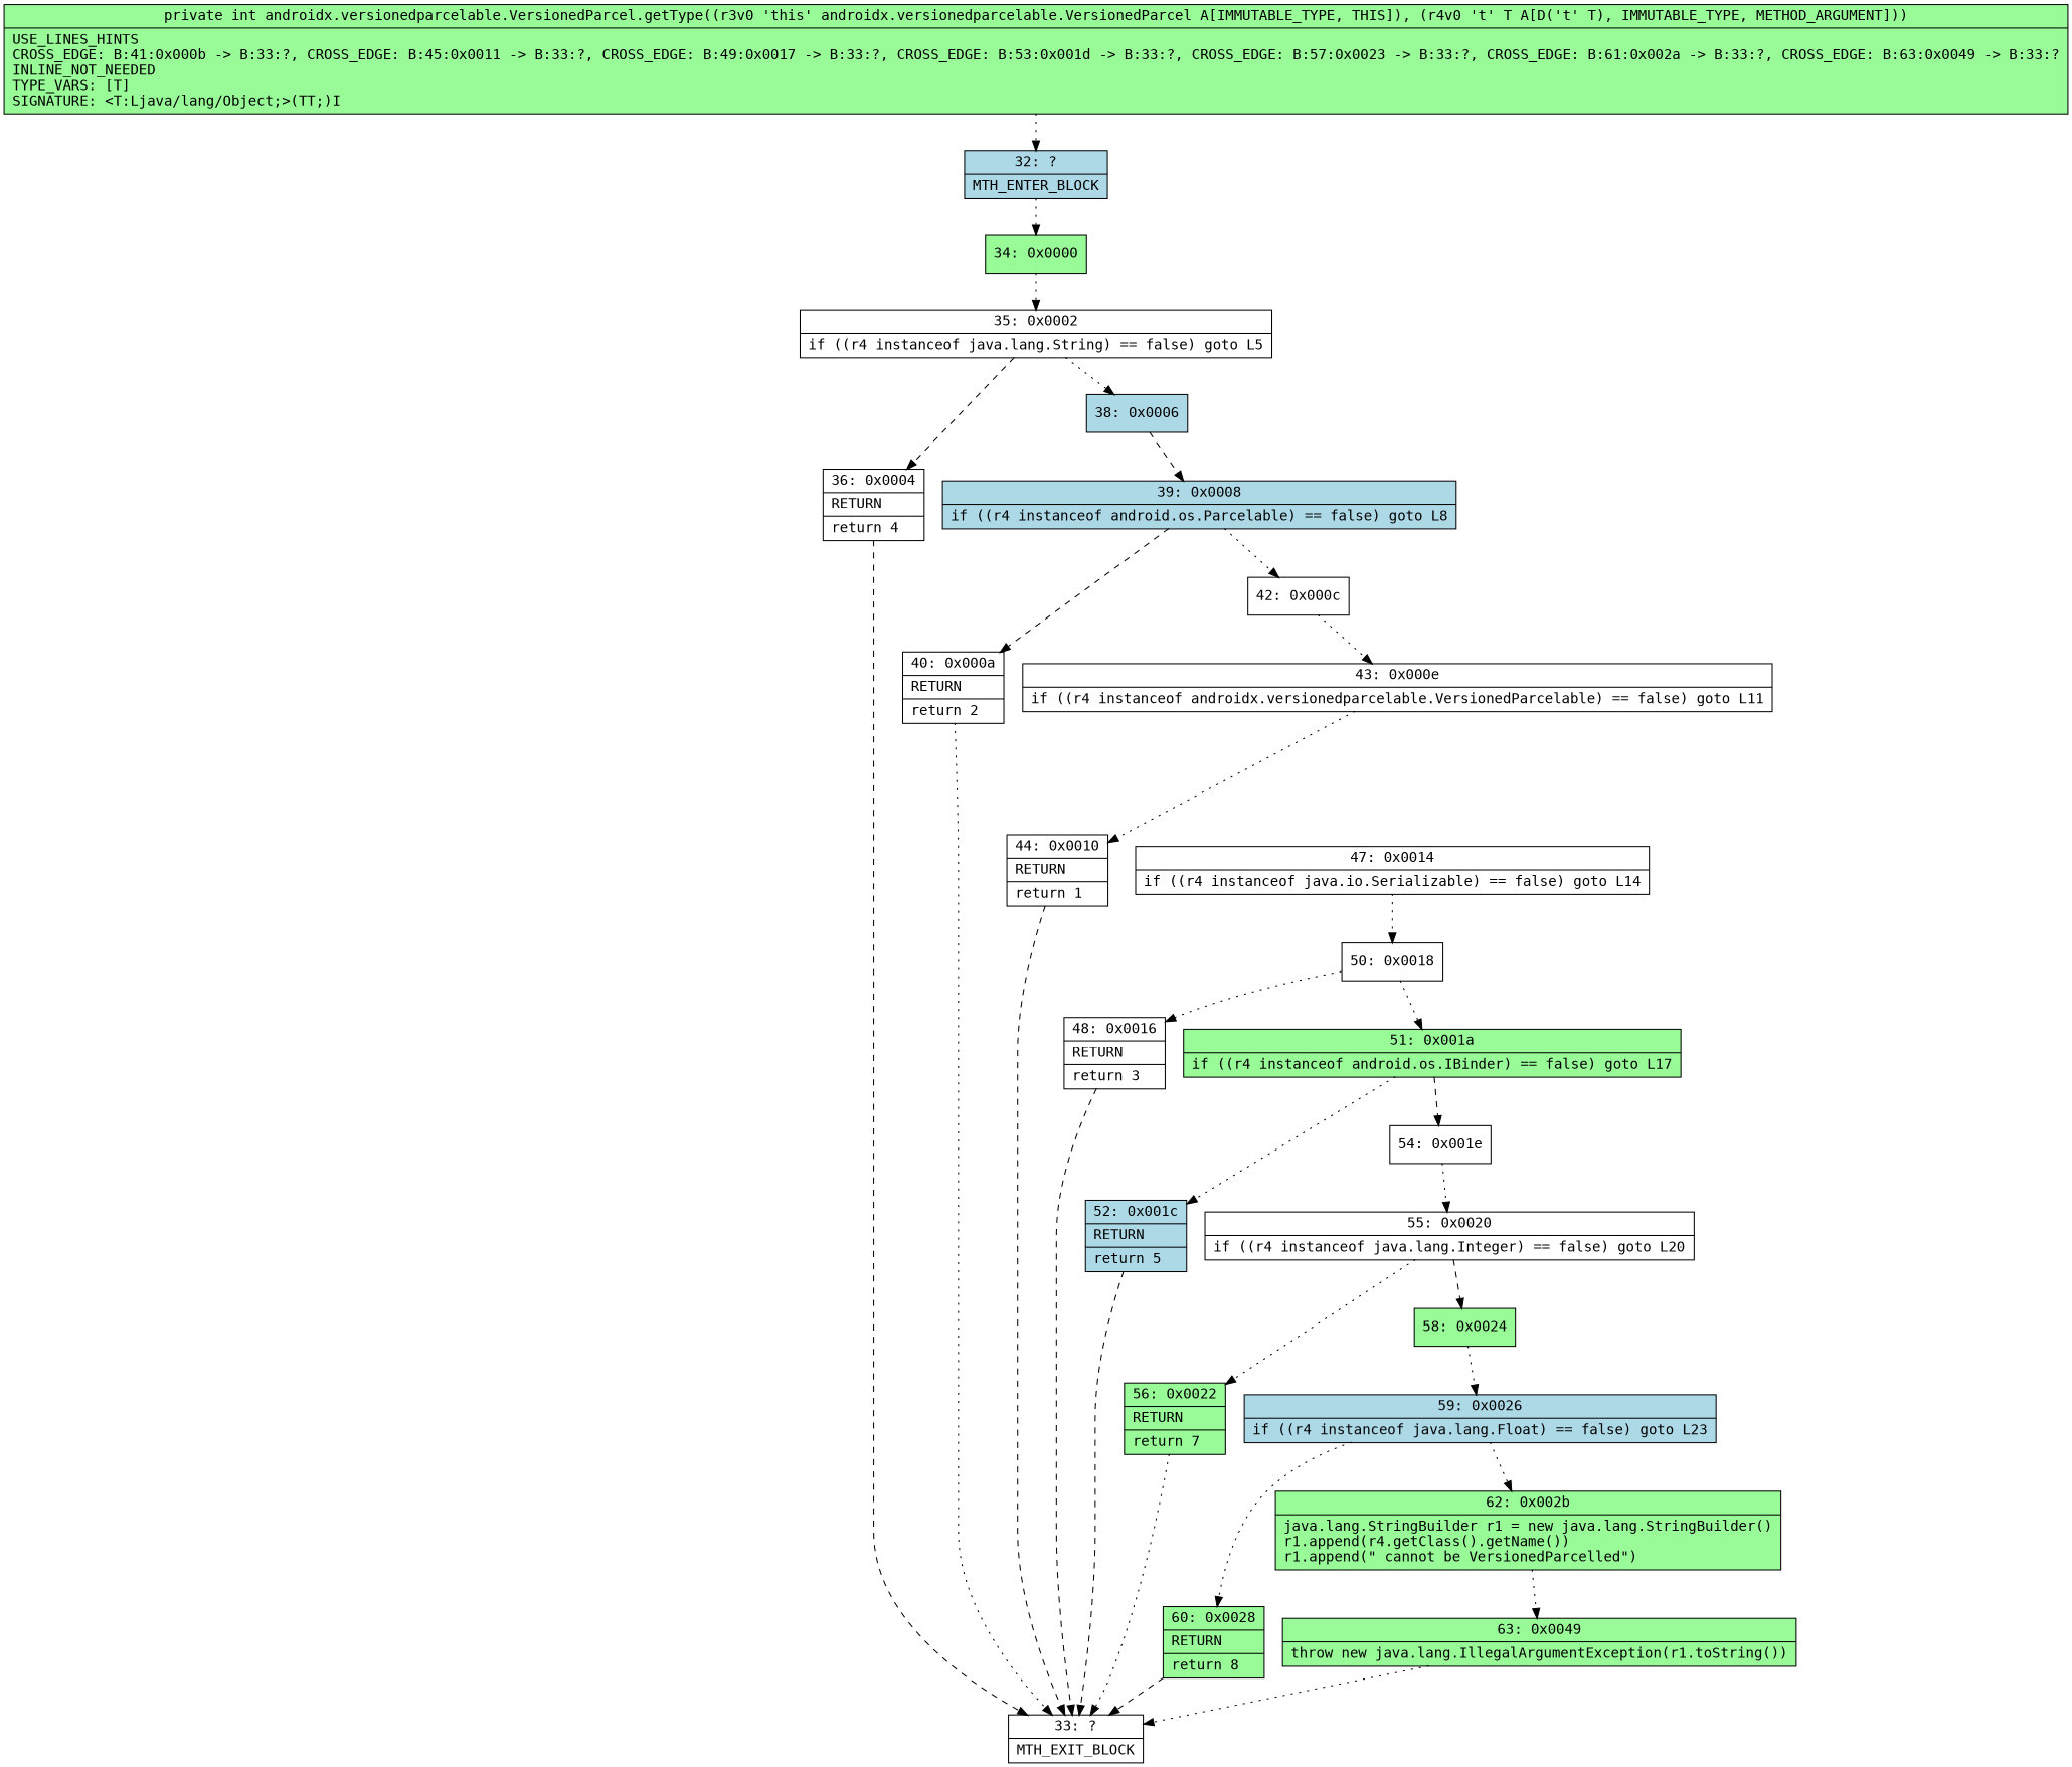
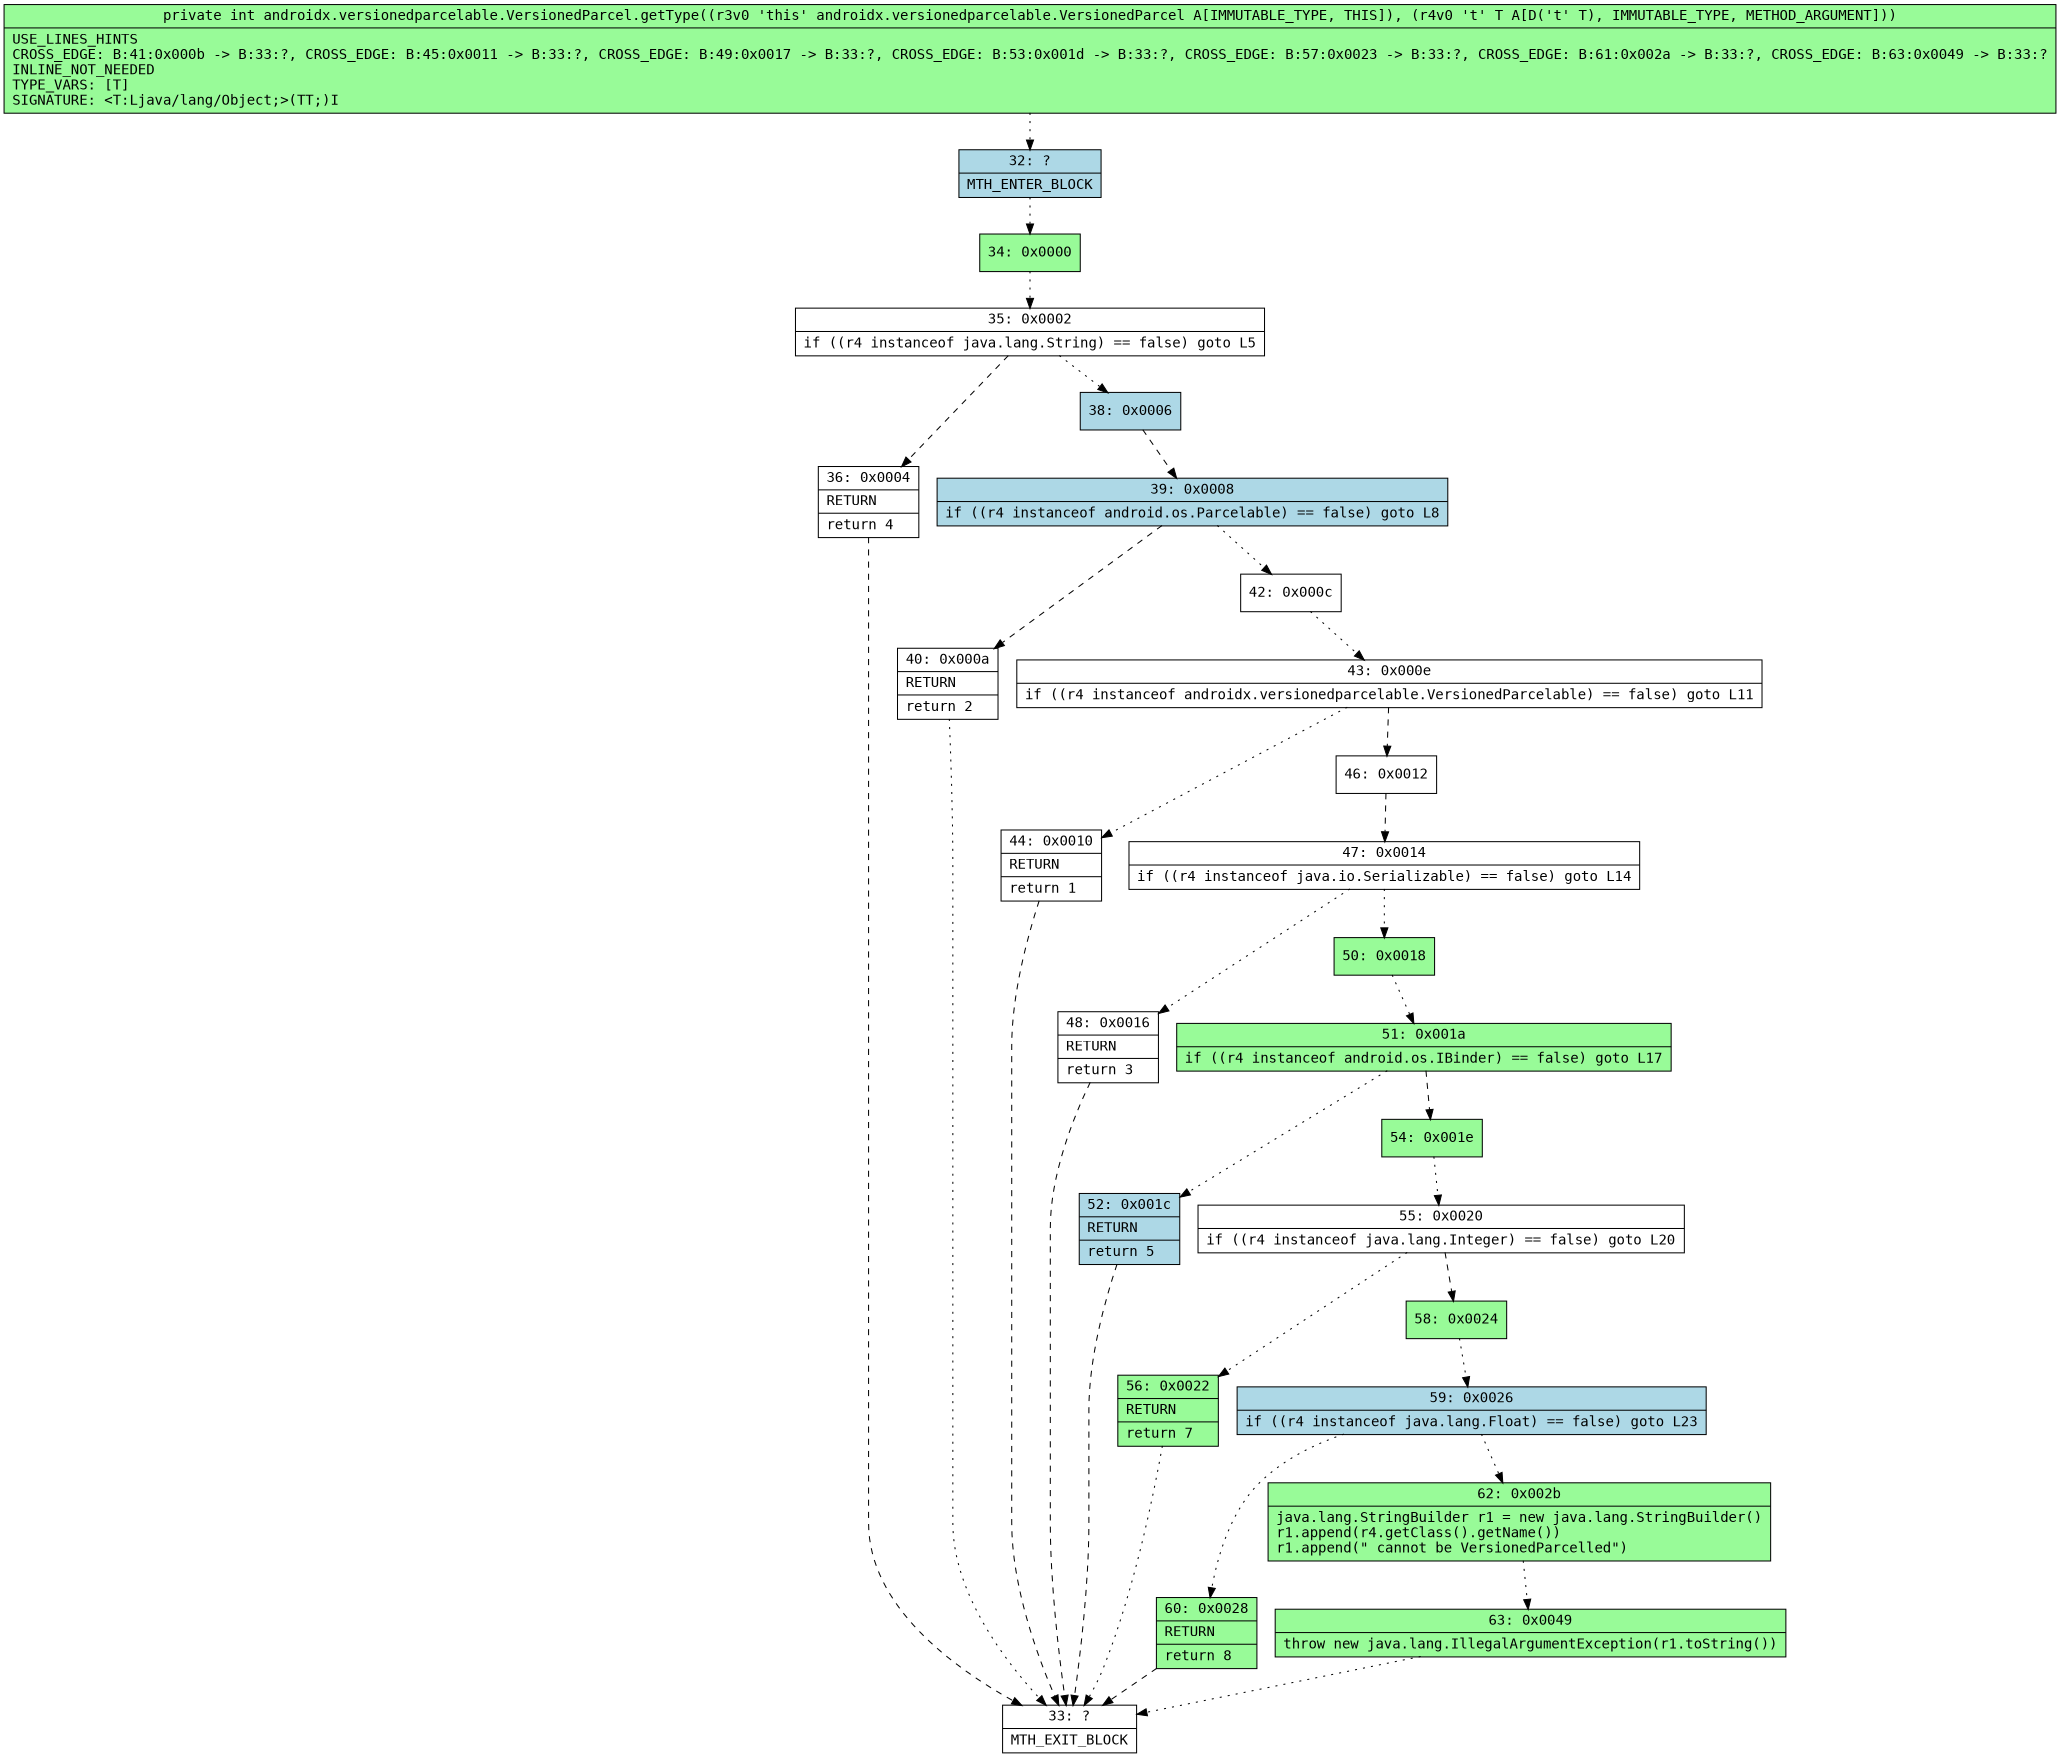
  digraph {
    fontname="DejaVu Sans Mono"
    node [fillcolor=white fontname="DejaVu Sans Mono" shape=record style=filled]
    edge [fontname="DejaVu Sans Mono" style=dotted]
    n1 [fillcolor=lightblue label="{32\:\ ?|MTH_ENTER_BLOCK\l}"]
    n2 [fillcolor=palegreen label="{34\:\ 0x0000}"]
    n3 [label="{35\:\ 0x0002|if ((r4 instanceof java.lang.String) == false) goto L5\l}"]
    n4 [label="{36\:\ 0x0004|RETURN\l|return 4\l}"]
    n5 [fillcolor=lightblue label="{38\:\ 0x0006}"]
    n6 [label="{33\:\ ?|MTH_EXIT_BLOCK\l}"]
    n7 [fillcolor=lightblue label="{39\:\ 0x0008|if ((r4 instanceof android.os.Parcelable) == false) goto L8\l}"]
    n8 [label="{40\:\ 0x000a|RETURN\l|return 2\l}"]
    n9 [label="{42\:\ 0x000c}"]
    n10 [label="{43\:\ 0x000e|if ((r4 instanceof androidx.versionedparcelable.VersionedParcelable) == false) goto L11\l}"]
    n11 [label="{44\:\ 0x0010|RETURN\l|return 1\l}"]
+   n12 [label="{46\:\ 0x0012}"]
    n13 [label="{47\:\ 0x0014|if ((r4 instanceof java.io.Serializable) == false) goto L14\l}"]
    n14 [label="{48\:\ 0x0016|RETURN\l|return 3\l}"]
-   n15 [label="{50\:\ 0x0018}"]
+   n15 [fillcolor=palegreen label="{50\:\ 0x0018}"]
    n16 [fillcolor=palegreen label="{51\:\ 0x001a|if ((r4 instanceof android.os.IBinder) == false) goto L17\l}"]
    n17 [fillcolor=lightblue label="{52\:\ 0x001c|RETURN\l|return 5\l}"]
-   n18 [label="{54\:\ 0x001e}"]
+   n18 [fillcolor=palegreen label="{54\:\ 0x001e}"]
    n19 [label="{55\:\ 0x0020|if ((r4 instanceof java.lang.Integer) == false) goto L20\l}"]
    n20 [fillcolor=palegreen label="{56\:\ 0x0022|RETURN\l|return 7\l}"]
    n21 [fillcolor=palegreen label="{58\:\ 0x0024}"]
    n22 [fillcolor=lightblue label="{59\:\ 0x0026|if ((r4 instanceof java.lang.Float) == false) goto L23\l}"]
    n23 [fillcolor=palegreen label="{60\:\ 0x0028|RETURN\l|return 8\l}"]
    n24 [fillcolor=palegreen label="{62\:\ 0x002b|java.lang.StringBuilder r1 = new java.lang.StringBuilder()\lr1.append(r4.getClass().getName())\lr1.append(\" cannot be VersionedParcelled\")\l}"]
    n25 [fillcolor=palegreen label="{63\:\ 0x0049|throw new java.lang.IllegalArgumentException(r1.toString())\l}"]
    n26 [fillcolor=palegreen label="{private int androidx.versionedparcelable.VersionedParcel.getType((r3v0 'this' androidx.versionedparcelable.VersionedParcel A[IMMUTABLE_TYPE, THIS]), (r4v0 't' T A[D('t' T), IMMUTABLE_TYPE, METHOD_ARGUMENT]))  | USE_LINES_HINTS\lCROSS_EDGE: B:41:0x000b \-\> B:33:?, CROSS_EDGE: B:45:0x0011 \-\> B:33:?, CROSS_EDGE: B:49:0x0017 \-\> B:33:?, CROSS_EDGE: B:53:0x001d \-\> B:33:?, CROSS_EDGE: B:57:0x0023 \-\> B:33:?, CROSS_EDGE: B:61:0x002a \-\> B:33:?, CROSS_EDGE: B:63:0x0049 \-\> B:33:?\lINLINE_NOT_NEEDED\lTYPE_VARS: [T]\lSIGNATURE: \<T:Ljava\/lang\/Object;\>(TT;)I\l}"]
    n1 -> n2
    n2 -> n3
    n3 -> n4 [style=dashed]
    n3 -> n5
    n4 -> n6 [style=dashed]
    n5 -> n7 [style=dashed]
    n7 -> n8 [style=dashed]
    n7 -> n9
    n8 -> n6
    n9 -> n10
    n10 -> n11
+   n10 -> n12 [style=dashed]
    n11 -> n6 [style=dashed]
-   n15 -> n14
+   n12 -> n13 [style=dashed]
+   n13 -> n14
    n13 -> n15
    n14 -> n6 [style=dashed]
    n15 -> n16
    n16 -> n17
    n16 -> n18 [style=dashed]
    n17 -> n6 [style=dashed]
    n18 -> n19
    n19 -> n20
    n19 -> n21 [style=dashed]
    n20 -> n6
    n21 -> n22
    n22 -> n23
    n22 -> n24
    n23 -> n6 [style=dashed]
    n24 -> n25
    n25 -> n6
    n26 -> n1
  }
